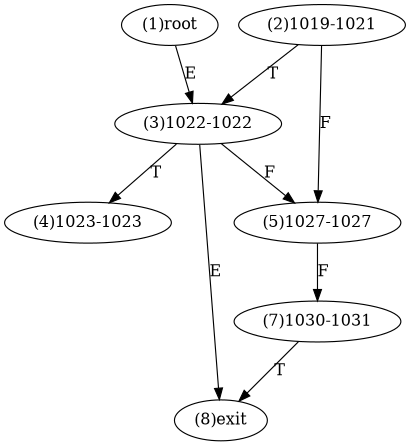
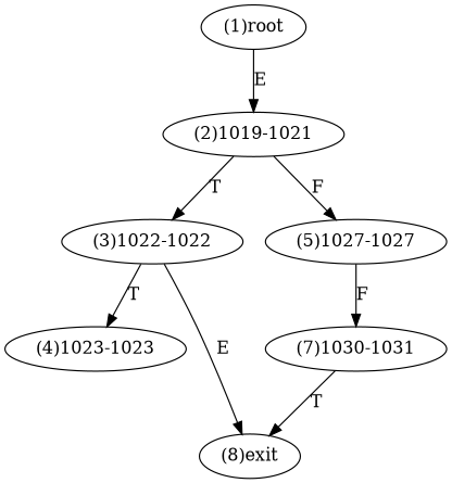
  digraph {
    n1 [label="(1)root"]
    n2 [label="(2)1019-1021"]
    n3 [label="(3)1022-1022"]
    n4 [label="(5)1027-1027"]
    n5 [label="(4)1023-1023"]
    n6 [label="(8)exit"]
    n7 [label="(7)1030-1031"]
-   n1 -> n3 [label=E]
+   n1 -> n2 [label=E]
    n2 -> n3 [label=T]
    n2 -> n4 [label=F]
-   n3 -> n4 [label=F]
    n3 -> n5 [label=T]
    n3 -> n6 [label=E]
    n4 -> n7 [label=F]
    n7 -> n6 [label=T]
  }
